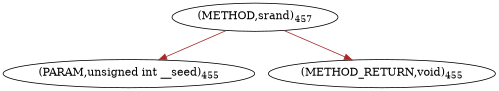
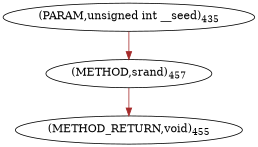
  digraph {
    fontname="DejaVu Serif"
    node [fontname="DejaVu Serif"]
    edge [color=brown fontname="DejaVu Serif"]
    n1 [label=<(METHOD,srand)<SUB>457</SUB>>]
-   n2 [label=<(PARAM,unsigned int __seed)<SUB>455</SUB>>]
+   n2 [label=<(PARAM,unsigned int __seed)<SUB>435</SUB>>]
    n3 [label=<(METHOD_RETURN,void)<SUB>455</SUB>>]
-   n1 -> n2
+   n2 -> n1
    n1 -> n3
  }
